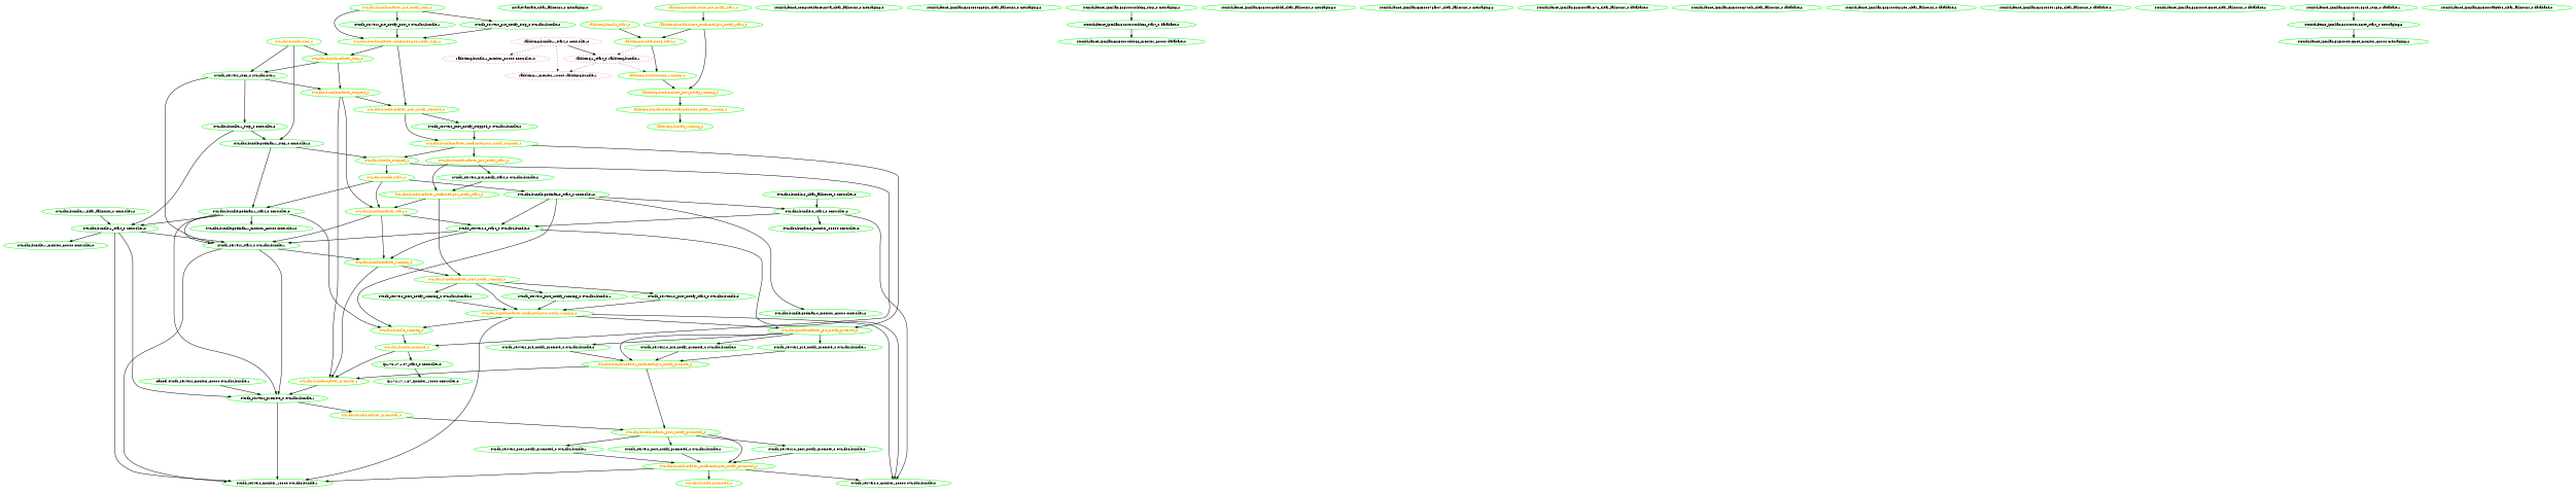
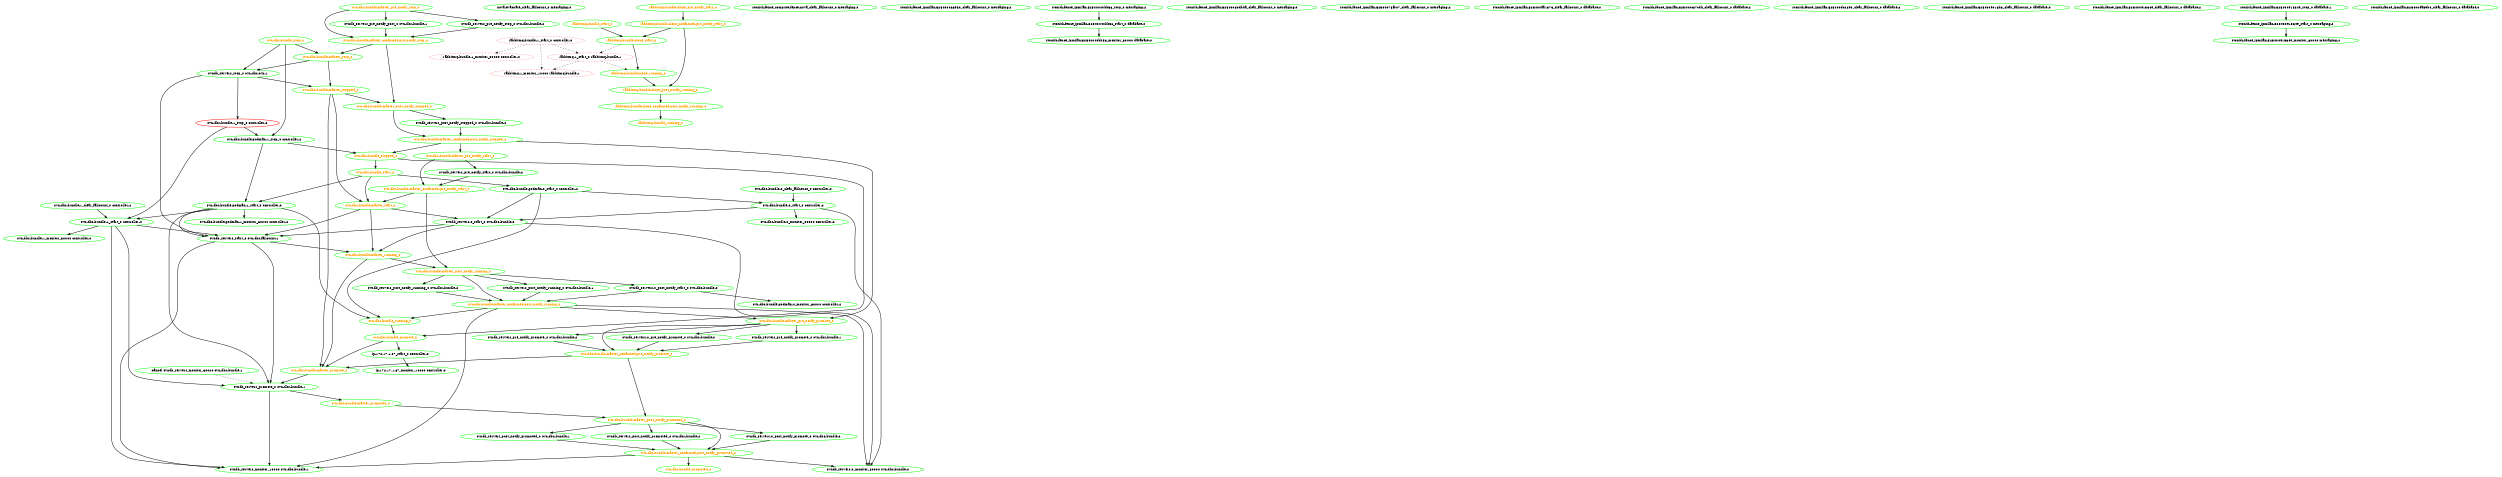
  digraph {
    node [color=green fontcolor=black style=bold]
    edge [style=bold]
    "Cancel ovndb_servers_monitor_30000 ovn-dbs-bundle-1"
    "ovndb_servers_promote_0 ovn-dbs-bundle-1"
    "ovndb_servers_monitor_10000 ovn-dbs-bundle-1"
    "ovn-dbs-bundle-master_promoted_0" [fontcolor=orange]
    "ovn-dbs-bundle-master_post_notify_promoted_0" [fontcolor=orange]
    "ip-172.17.1.87_start_0 controller-0"
    "ip-172.17.1.87_monitor_10000 controller-0"
    "nova-evacuate_clear_failcount_0 messaging-0"
    "ovn-dbs-bundle-0_clear_failcount_0 controller-0"
    "ovn-dbs-bundle-0_start_0 controller-2"
    "ovn-dbs-bundle-0_monitor_30000 controller-2"
    "ovndb_servers:0_monitor_30000 ovn-dbs-bundle-0"
    "ovndb_servers:0_start_0 ovn-dbs-bundle-0"
-   "ovndb_servers_start_0 ovn-dbs-bundle-1"
+   "ovndb_servers_start_0 ovn-dbs-bundle-1" [label="ovndb_servers_start_0 ovn-dbs-failcount-1"]
    "ovn-dbs-bundle-master_running_0" [fontcolor=orange]
    "ovn-dbs-bundle-master_promote_0" [fontcolor=orange]
    "ovn-dbs-bundle-master_post_notify_running_0" [fontcolor=orange]
    "ovn-dbs-bundle-1_clear_failcount_0 controller-2"
    "ovn-dbs-bundle-1_start_0 controller-0"
    "ovn-dbs-bundle-1_monitor_30000 controller-0"
-   "ovn-dbs-bundle-1_stop_0 controller-2"
+   "ovn-dbs-bundle-1_stop_0 controller-2" [color=red]
    "ovn-dbs-bundle-podman-1_stop_0 controller-2"
    "ovn-dbs-bundle_stopped_0" [fontcolor=orange]
    "ovn-dbs-bundle-podman-1_start_0 controller-0"
    "ovn-dbs-bundle_promote_0" [fontcolor=orange]
    "ovn-dbs-bundle_start_0" [fontcolor=orange]
    "ovn-dbs-bundle_running_0" [fontcolor=orange]
    "ovn-dbs-bundle-podman-1_monitor_60000 controller-0"
    "ovn-dbs-bundle-master_confirmed-post_notify_promoted_0" [fontcolor=orange]
    "ovn-dbs-bundle_promoted_0" [fontcolor=orange]
    "ovn-dbs-bundle-master_confirmed-post_notify_running_0" [fontcolor=orange]
    "ovn-dbs-bundle-master_pre_notify_promote_0" [fontcolor=orange]
    "ovn-dbs-bundle-master_confirmed-pre_notify_promote_0" [fontcolor=orange]
    "ovndb_servers:0_pre_notify_promote_0 ovn-dbs-bundle-0"
    "ovndb_servers_pre_notify_promote_0 ovn-dbs-bundle-1"
    "ovndb_servers_pre_notify_promote_0 ovn-dbs-bundle-2"
    "ovn-dbs-bundle-master_confirmed-post_notify_stopped_0" [fontcolor=orange]
    "ovn-dbs-bundle-master_pre_notify_start_0" [fontcolor=orange]
    "ovn-dbs-bundle-master_confirmed-pre_notify_start_0" [fontcolor=orange]
    "ovndb_servers_pre_notify_start_0 ovn-dbs-bundle-2"
    "ovn-dbs-bundle-master_start_0" [fontcolor=orange]
    "ovn-dbs-bundle-podman-0_start_0 controller-2"
    "ovndb_servers:0_post_notify_promote_0 ovn-dbs-bundle-0"
    "ovndb_servers_post_notify_promoted_0 ovn-dbs-bundle-1"
    "ovndb_servers_post_notify_promoted_0 ovn-dbs-bundle-2"
    "ovndb_servers:0_post_notify_start_0 ovn-dbs-bundle-0"
    "ovndb_servers_post_notify_running_0 ovn-dbs-bundle-1"
    "ovndb_servers_post_notify_running_0 ovn-dbs-bundle-2"
    "ovn-dbs-bundle-master_confirmed-pre_notify_stop_0" [fontcolor=orange]
    "ovn-dbs-bundle-master_post_notify_stopped_0" [fontcolor=orange]
    "ovn-dbs-bundle-master_stop_0" [fontcolor=orange]
    "ovndb_servers_post_notify_stopped_0 ovn-dbs-bundle-2"
    "ovn-dbs-bundle-master_stopped_0" [fontcolor=orange]
    n54 [label="ovndb_servers_stop_0 ovn-dbs-ovn-1"]
    "ovn-dbs-bundle-master_pre_notify_stop_0" [fontcolor=orange]
    n56 [label="ovndb_servers_pre_notify_post_0 ovn-dbs-bundle-1"]
    "ovndb_servers_pre_notify_stop_0 ovn-dbs-bundle-2"
    "ovn-dbs-bundle-podman-0_monitor_60000 controller-2"
    "ovn-dbs-bundle_stop_0" [fontcolor=orange]
    "rabbitmq-bundle-1_monitor_30000 controller-0" [color=red style=dashed]
    "rabbitmq-bundle-1_start_0 controller-0" [color=red style=dashed]
    "rabbitmq:1_monitor_10000 rabbitmq-bundle-1" [color=red style=dashed]
    "rabbitmq:1_start_0 rabbitmq-bundle-1" [color=red style=dashed]
    "rabbitmq-bundle-clone_running_0" [fontcolor=orange]
    "rabbitmq-bundle-clone_post_notify_running_0" [fontcolor=orange]
    "rabbitmq-bundle-clone_confirmed-post_notify_running_0" [fontcolor=orange]
    "rabbitmq-bundle_running_0" [fontcolor=orange]
    "rabbitmq-bundle-clone_confirmed-pre_notify_start_0" [fontcolor=orange]
    "rabbitmq-bundle-clone_start_0" [fontcolor=orange]
    "rabbitmq-bundle-clone_pre_notify_start_0" [fontcolor=orange]
    "rabbitmq-bundle_start_0" [fontcolor=orange]
    "stonith-fence_compute-fence-nova_clear_failcount_0 messaging-0"
    "stonith-fence_ipmilan-525400066e50_clear_failcount_0 messaging-2"
    "stonith-fence_ipmilan-52540040bb56_start_0 database-0"
    "stonith-fence_ipmilan-52540040bb56_monitor_60000 database-0"
    "stonith-fence_ipmilan-52540040bb56_stop_0 messaging-2"
    "stonith-fence_ipmilan-52540060dbba_clear_failcount_0 messaging-0"
    "stonith-fence_ipmilan-52540078fb07_clear_failcount_0 messaging-2"
    "stonith-fence_ipmilan-525400aa1373_clear_failcount_0 database-0"
    "stonith-fence_ipmilan-525400c87cdb_clear_failcount_0 database-2"
    "stonith-fence_ipmilan-525400dc23e0_clear_failcount_0 database-2"
    "stonith-fence_ipmilan-525400e018b6_clear_failcount_0 database-0"
    "stonith-fence_ipmilan-525400e1534e_clear_failcount_0 database-2"
    "stonith-fence_ipmilan-525400e1534e_start_0 messaging-2"
    "stonith-fence_ipmilan-525400e1534e_monitor_60000 messaging-2"
    "stonith-fence_ipmilan-525400e1534e_stop_0 database-1"
    "stonith-fence_ipmilan-525400ea59b0_clear_failcount_0 database-0"
-   "Cancel ovndb_servers_monitor_30000 ovn-dbs-bundle-1" -> "ovndb_servers_promote_0 ovn-dbs-bundle-1"
+   "Cancel ovndb_servers_monitor_30000 ovn-dbs-bundle-1" -> "ovndb_servers_promote_0 ovn-dbs-bundle-1" [style=dashed]
    "ovndb_servers_promote_0 ovn-dbs-bundle-1" -> "ovndb_servers_monitor_10000 ovn-dbs-bundle-1"
    "ovndb_servers_promote_0 ovn-dbs-bundle-1" -> "ovn-dbs-bundle-master_promoted_0"
    "ovn-dbs-bundle-master_promoted_0" -> "ovn-dbs-bundle-master_post_notify_promoted_0"
    "ovn-dbs-bundle-master_post_notify_promoted_0" -> "ovn-dbs-bundle-master_confirmed-post_notify_promoted_0"
    "ovn-dbs-bundle-master_post_notify_promoted_0" -> "ovndb_servers:0_post_notify_promote_0 ovn-dbs-bundle-0"
    "ovn-dbs-bundle-master_post_notify_promoted_0" -> "ovndb_servers_post_notify_promoted_0 ovn-dbs-bundle-1"
    "ovn-dbs-bundle-master_post_notify_promoted_0" -> "ovndb_servers_post_notify_promoted_0 ovn-dbs-bundle-2"
    "ip-172.17.1.87_start_0 controller-0" -> "ip-172.17.1.87_monitor_10000 controller-0"
    "ovn-dbs-bundle-0_clear_failcount_0 controller-0" -> "ovn-dbs-bundle-0_start_0 controller-2"
    "ovn-dbs-bundle-0_start_0 controller-2" -> "ovn-dbs-bundle-0_monitor_30000 controller-2"
    "ovn-dbs-bundle-0_start_0 controller-2" -> "ovndb_servers:0_monitor_30000 ovn-dbs-bundle-0"
    "ovn-dbs-bundle-0_start_0 controller-2" -> "ovndb_servers:0_start_0 ovn-dbs-bundle-0"
    "ovndb_servers:0_start_0 ovn-dbs-bundle-0" -> "ovndb_servers:0_monitor_30000 ovn-dbs-bundle-0"
    "ovndb_servers:0_start_0 ovn-dbs-bundle-0" -> "ovndb_servers_start_0 ovn-dbs-bundle-1"
    "ovndb_servers:0_start_0 ovn-dbs-bundle-0" -> "ovn-dbs-bundle-master_running_0"
    "ovndb_servers_start_0 ovn-dbs-bundle-1" -> "ovndb_servers_promote_0 ovn-dbs-bundle-1"
    "ovndb_servers_start_0 ovn-dbs-bundle-1" -> "ovndb_servers_monitor_10000 ovn-dbs-bundle-1"
    "ovndb_servers_start_0 ovn-dbs-bundle-1" -> "ovn-dbs-bundle-master_running_0"
    "ovn-dbs-bundle-master_running_0" -> "ovn-dbs-bundle-master_promote_0"
    "ovn-dbs-bundle-master_running_0" -> "ovn-dbs-bundle-master_post_notify_running_0"
    "ovn-dbs-bundle-master_promote_0" -> "ovndb_servers_promote_0 ovn-dbs-bundle-1"
    "ovn-dbs-bundle-master_post_notify_running_0" -> "ovn-dbs-bundle-master_confirmed-post_notify_running_0"
    "ovn-dbs-bundle-master_post_notify_running_0" -> "ovndb_servers:0_post_notify_start_0 ovn-dbs-bundle-0"
    "ovn-dbs-bundle-master_post_notify_running_0" -> "ovndb_servers_post_notify_running_0 ovn-dbs-bundle-1"
    "ovn-dbs-bundle-master_post_notify_running_0" -> "ovndb_servers_post_notify_running_0 ovn-dbs-bundle-2"
    "ovn-dbs-bundle-1_clear_failcount_0 controller-2" -> "ovn-dbs-bundle-1_start_0 controller-0"
    "ovn-dbs-bundle-1_start_0 controller-0" -> "ovndb_servers_promote_0 ovn-dbs-bundle-1"
    "ovn-dbs-bundle-1_start_0 controller-0" -> "ovndb_servers_monitor_10000 ovn-dbs-bundle-1"
    "ovn-dbs-bundle-1_start_0 controller-0" -> "ovndb_servers_start_0 ovn-dbs-bundle-1"
    "ovn-dbs-bundle-1_start_0 controller-0" -> "ovn-dbs-bundle-1_monitor_30000 controller-0"
    "ovn-dbs-bundle-1_stop_0 controller-2" -> "ovn-dbs-bundle-1_start_0 controller-0"
    "ovn-dbs-bundle-1_stop_0 controller-2" -> "ovn-dbs-bundle-podman-1_stop_0 controller-2"
    "ovn-dbs-bundle-podman-1_stop_0 controller-2" -> "ovn-dbs-bundle_stopped_0"
    "ovn-dbs-bundle-podman-1_stop_0 controller-2" -> "ovn-dbs-bundle-podman-1_start_0 controller-0"
    "ovn-dbs-bundle_stopped_0" -> "ovn-dbs-bundle_promote_0"
    "ovn-dbs-bundle_stopped_0" -> "ovn-dbs-bundle_start_0"
    "ovn-dbs-bundle-podman-1_start_0 controller-0" -> "ovndb_servers_promote_0 ovn-dbs-bundle-1"
    "ovn-dbs-bundle-podman-1_start_0 controller-0" -> "ovndb_servers_start_0 ovn-dbs-bundle-1"
    "ovn-dbs-bundle-podman-1_start_0 controller-0" -> "ovn-dbs-bundle-1_start_0 controller-0"
    "ovn-dbs-bundle-podman-1_start_0 controller-0" -> "ovn-dbs-bundle_running_0"
    "ovn-dbs-bundle-podman-1_start_0 controller-0" -> "ovn-dbs-bundle-podman-1_monitor_60000 controller-0"
    "ovn-dbs-bundle_promote_0" -> "ip-172.17.1.87_start_0 controller-0"
    "ovn-dbs-bundle_promote_0" -> "ovn-dbs-bundle-master_promote_0"
    "ovn-dbs-bundle_start_0" -> "ovn-dbs-bundle-podman-1_start_0 controller-0"
    "ovn-dbs-bundle_start_0" -> "ovn-dbs-bundle-master_start_0"
    "ovn-dbs-bundle_start_0" -> "ovn-dbs-bundle-podman-0_start_0 controller-2"
    "ovn-dbs-bundle_running_0" -> "ovn-dbs-bundle_promote_0"
    "ovn-dbs-bundle-master_confirmed-post_notify_promoted_0" -> "ovndb_servers_monitor_10000 ovn-dbs-bundle-1"
    "ovn-dbs-bundle-master_confirmed-post_notify_promoted_0" -> "ovndb_servers:0_monitor_30000 ovn-dbs-bundle-0"
    "ovn-dbs-bundle-master_confirmed-post_notify_promoted_0" -> "ovn-dbs-bundle_promoted_0"
    "ovn-dbs-bundle-master_confirmed-post_notify_running_0" -> "ovndb_servers_monitor_10000 ovn-dbs-bundle-1"
    "ovn-dbs-bundle-master_confirmed-post_notify_running_0" -> "ovndb_servers:0_monitor_30000 ovn-dbs-bundle-0"
    "ovn-dbs-bundle-master_confirmed-post_notify_running_0" -> "ovn-dbs-bundle_running_0"
    "ovn-dbs-bundle-master_confirmed-post_notify_running_0" -> "ovn-dbs-bundle-master_pre_notify_promote_0"
    "ovn-dbs-bundle-master_pre_notify_promote_0" -> "ovn-dbs-bundle-master_confirmed-pre_notify_promote_0"
    "ovn-dbs-bundle-master_pre_notify_promote_0" -> "ovndb_servers:0_pre_notify_promote_0 ovn-dbs-bundle-0"
    "ovn-dbs-bundle-master_pre_notify_promote_0" -> "ovndb_servers_pre_notify_promote_0 ovn-dbs-bundle-1"
    "ovn-dbs-bundle-master_pre_notify_promote_0" -> "ovndb_servers_pre_notify_promote_0 ovn-dbs-bundle-2"
    "ovn-dbs-bundle-master_confirmed-pre_notify_promote_0" -> "ovn-dbs-bundle-master_post_notify_promoted_0"
    "ovn-dbs-bundle-master_confirmed-pre_notify_promote_0" -> "ovn-dbs-bundle-master_promote_0"
    "ovndb_servers:0_pre_notify_promote_0 ovn-dbs-bundle-0" -> "ovn-dbs-bundle-master_confirmed-pre_notify_promote_0"
    "ovndb_servers_pre_notify_promote_0 ovn-dbs-bundle-1" -> "ovn-dbs-bundle-master_confirmed-pre_notify_promote_0"
    "ovndb_servers_pre_notify_promote_0 ovn-dbs-bundle-2" -> "ovn-dbs-bundle-master_confirmed-pre_notify_promote_0"
    "ovn-dbs-bundle-master_confirmed-post_notify_stopped_0" -> "ovn-dbs-bundle_stopped_0"
    "ovn-dbs-bundle-master_confirmed-post_notify_stopped_0" -> "ovn-dbs-bundle-master_pre_notify_promote_0"
    "ovn-dbs-bundle-master_confirmed-post_notify_stopped_0" -> "ovn-dbs-bundle-master_pre_notify_start_0"
    "ovn-dbs-bundle-master_pre_notify_start_0" -> "ovn-dbs-bundle-master_confirmed-pre_notify_start_0"
    "ovn-dbs-bundle-master_pre_notify_start_0" -> "ovndb_servers_pre_notify_start_0 ovn-dbs-bundle-2"
    "ovn-dbs-bundle-master_confirmed-pre_notify_start_0" -> "ovn-dbs-bundle-master_post_notify_running_0"
    "ovn-dbs-bundle-master_confirmed-pre_notify_start_0" -> "ovn-dbs-bundle-master_start_0"
    "ovndb_servers_pre_notify_start_0 ovn-dbs-bundle-2" -> "ovn-dbs-bundle-master_confirmed-pre_notify_start_0"
    "ovn-dbs-bundle-master_start_0" -> "ovndb_servers:0_start_0 ovn-dbs-bundle-0"
    "ovn-dbs-bundle-master_start_0" -> "ovndb_servers_start_0 ovn-dbs-bundle-1"
    "ovn-dbs-bundle-master_start_0" -> "ovn-dbs-bundle-master_running_0"
    "ovn-dbs-bundle-podman-0_start_0 controller-2" -> "ovn-dbs-bundle-0_start_0 controller-2"
    "ovn-dbs-bundle-podman-0_start_0 controller-2" -> "ovndb_servers:0_start_0 ovn-dbs-bundle-0"
    "ovn-dbs-bundle-podman-0_start_0 controller-2" -> "ovn-dbs-bundle_running_0"
-   "ovn-dbs-bundle-podman-0_start_0 controller-2" -> "ovn-dbs-bundle-podman-0_monitor_60000 controller-2"
+   "ovndb_servers:0_post_notify_start_0 ovn-dbs-bundle-0" -> "ovn-dbs-bundle-podman-0_monitor_60000 controller-2"
    "ovndb_servers:0_post_notify_promote_0 ovn-dbs-bundle-0" -> "ovn-dbs-bundle-master_confirmed-post_notify_promoted_0"
    "ovndb_servers_post_notify_promoted_0 ovn-dbs-bundle-1" -> "ovn-dbs-bundle-master_confirmed-post_notify_promoted_0"
    "ovndb_servers_post_notify_promoted_0 ovn-dbs-bundle-2" -> "ovn-dbs-bundle-master_confirmed-post_notify_promoted_0"
    "ovndb_servers:0_post_notify_start_0 ovn-dbs-bundle-0" -> "ovn-dbs-bundle-master_confirmed-post_notify_running_0"
    "ovndb_servers_post_notify_running_0 ovn-dbs-bundle-1" -> "ovn-dbs-bundle-master_confirmed-post_notify_running_0"
    "ovndb_servers_post_notify_running_0 ovn-dbs-bundle-2" -> "ovn-dbs-bundle-master_confirmed-post_notify_running_0"
    "ovn-dbs-bundle-master_confirmed-pre_notify_stop_0" -> "ovn-dbs-bundle-master_post_notify_stopped_0"
    "ovn-dbs-bundle-master_confirmed-pre_notify_stop_0" -> "ovn-dbs-bundle-master_stop_0"
    "ovn-dbs-bundle-master_post_notify_stopped_0" -> "ovn-dbs-bundle-master_confirmed-post_notify_stopped_0"
    "ovn-dbs-bundle-master_post_notify_stopped_0" -> "ovndb_servers_post_notify_stopped_0 ovn-dbs-bundle-2"
    "ovn-dbs-bundle-master_stop_0" -> "ovn-dbs-bundle-master_stopped_0"
    "ovn-dbs-bundle-master_stop_0" -> n54
    "ovndb_servers_post_notify_stopped_0 ovn-dbs-bundle-2" -> "ovn-dbs-bundle-master_confirmed-post_notify_stopped_0"
    "ovn-dbs-bundle-master_stopped_0" -> "ovn-dbs-bundle-master_promote_0"
    "ovn-dbs-bundle-master_stopped_0" -> "ovn-dbs-bundle-master_start_0"
    "ovn-dbs-bundle-master_stopped_0" -> "ovn-dbs-bundle-master_post_notify_stopped_0"
    n54 -> "ovndb_servers_start_0 ovn-dbs-bundle-1"
    n54 -> "ovn-dbs-bundle-1_stop_0 controller-2"
    n54 -> "ovn-dbs-bundle-master_stopped_0"
    "ovn-dbs-bundle-master_pre_notify_stop_0" -> "ovn-dbs-bundle-master_confirmed-pre_notify_stop_0"
    "ovn-dbs-bundle-master_pre_notify_stop_0" -> n56
    "ovn-dbs-bundle-master_pre_notify_stop_0" -> "ovndb_servers_pre_notify_stop_0 ovn-dbs-bundle-2"
    n56 -> "ovn-dbs-bundle-master_confirmed-pre_notify_stop_0"
    "ovndb_servers_pre_notify_stop_0 ovn-dbs-bundle-2" -> "ovn-dbs-bundle-master_confirmed-pre_notify_stop_0"
    "ovn-dbs-bundle_stop_0" -> "ovn-dbs-bundle-podman-1_stop_0 controller-2"
    "ovn-dbs-bundle_stop_0" -> "ovn-dbs-bundle-master_stop_0"
    "ovn-dbs-bundle_stop_0" -> n54
    "rabbitmq-bundle-1_start_0 controller-0" -> "rabbitmq-bundle-1_monitor_30000 controller-0" [style=dashed]
    "rabbitmq-bundle-1_start_0 controller-0" -> "rabbitmq:1_monitor_10000 rabbitmq-bundle-1" [style=dashed]
-   "rabbitmq-bundle-1_start_0 controller-0" -> "rabbitmq:1_start_0 rabbitmq-bundle-1"
+   "rabbitmq-bundle-1_start_0 controller-0" -> "rabbitmq:1_start_0 rabbitmq-bundle-1" [style=dashed]
    "rabbitmq:1_start_0 rabbitmq-bundle-1" -> "rabbitmq:1_monitor_10000 rabbitmq-bundle-1" [style=dashed]
    "rabbitmq:1_start_0 rabbitmq-bundle-1" -> "rabbitmq-bundle-clone_running_0" [style=dashed]
    "rabbitmq-bundle-clone_running_0" -> "rabbitmq-bundle-clone_post_notify_running_0"
    "rabbitmq-bundle-clone_post_notify_running_0" -> "rabbitmq-bundle-clone_confirmed-post_notify_running_0"
    "rabbitmq-bundle-clone_confirmed-post_notify_running_0" -> "rabbitmq-bundle_running_0"
    "rabbitmq-bundle-clone_confirmed-pre_notify_start_0" -> "rabbitmq-bundle-clone_post_notify_running_0"
    "rabbitmq-bundle-clone_confirmed-pre_notify_start_0" -> "rabbitmq-bundle-clone_start_0"
    "rabbitmq-bundle-clone_start_0" -> "rabbitmq:1_start_0 rabbitmq-bundle-1" [style=dashed]
    "rabbitmq-bundle-clone_start_0" -> "rabbitmq-bundle-clone_running_0"
    "rabbitmq-bundle-clone_pre_notify_start_0" -> "rabbitmq-bundle-clone_confirmed-pre_notify_start_0"
    "rabbitmq-bundle_start_0" -> "rabbitmq-bundle-clone_start_0"
    "stonith-fence_ipmilan-52540040bb56_start_0 database-0" -> "stonith-fence_ipmilan-52540040bb56_monitor_60000 database-0"
    "stonith-fence_ipmilan-52540040bb56_stop_0 messaging-2" -> "stonith-fence_ipmilan-52540040bb56_start_0 database-0"
    "stonith-fence_ipmilan-525400e1534e_start_0 messaging-2" -> "stonith-fence_ipmilan-525400e1534e_monitor_60000 messaging-2"
    "stonith-fence_ipmilan-525400e1534e_stop_0 database-1" -> "stonith-fence_ipmilan-525400e1534e_start_0 messaging-2"
  }
